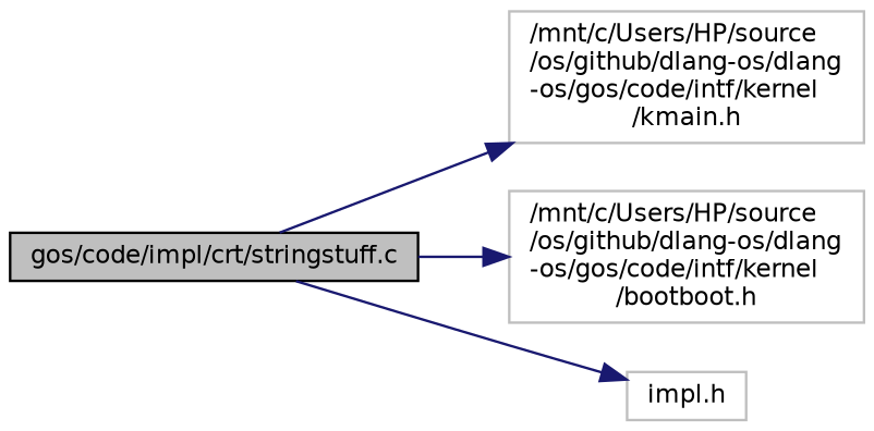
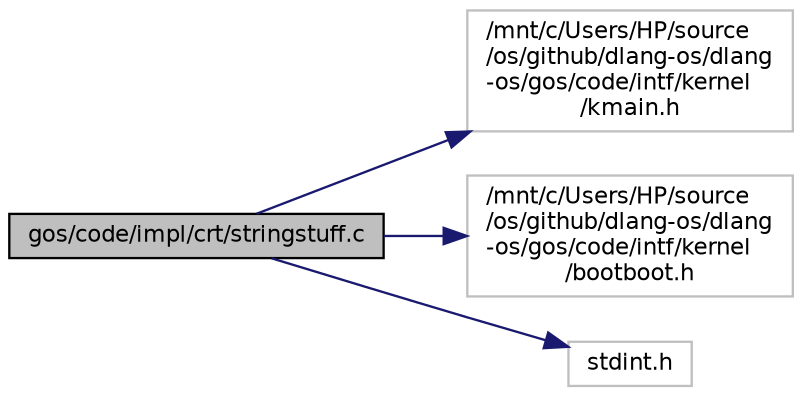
  digraph {
    rankdir=LR
    node [color=grey75 fillcolor=white fontname=Helvetica fontsize=10 shape=record style=filled]
    edge [color=midnightblue fontname=Helvetica fontsize=10 labelfontname=Helvetica labelfontsize=10 style=solid]
    n1 [color=black fillcolor=grey75 fontcolor=black height=0.2 label="gos/code/impl/crt/stringstuff.c" width=0.4]
    n2 [height=0.2 label="/mnt/c/Users/HP/source\l/os/github/dlang-os/dlang\l-os/gos/code/intf/kernel\l/kmain.h" width=0.4]
    n3 [height=0.2 label="/mnt/c/Users/HP/source\l/os/github/dlang-os/dlang\l-os/gos/code/intf/kernel\l/bootboot.h" width=0.4]
-   n4 [height=0.2 label="impl.h" width=0.4]
+   n4 [height=0.2 label="stdint.h" width=0.4]
    n1 -> n2
    n1 -> n3
    n1 -> n4
  }
